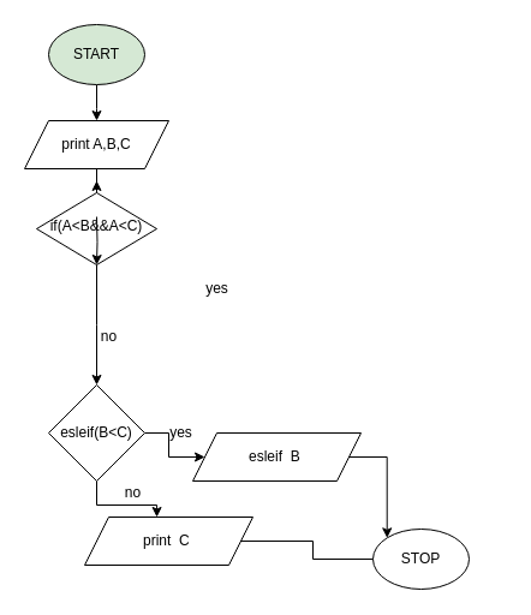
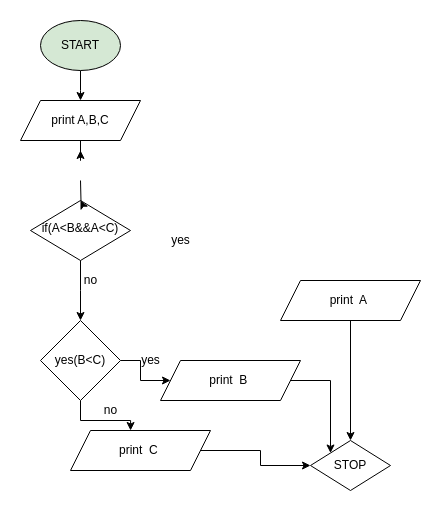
  <mxCell id="0" />
  <mxCell id="1" parent="0" />
- <mxCell id="2" value="if(A&amp;lt;B&amp;amp;&amp;amp;A&amp;lt;C)" style="rhombus;whiteSpace=wrap;html=1;shadow=0;fontFamily=Helvetica;fontSize=12;align=center;strokeWidth=1;spacing=6;spacingTop=-4;" vertex="1" parent="1"><mxGeometry x="30" y="160" width="100" height="60" as="geometry" /></mxCell>
+ <mxCell id="2" value="if(A&amp;lt;B&amp;amp;&amp;amp;A&amp;lt;C)" style="rhombus;whiteSpace=wrap;html=1;shadow=0;fontFamily=Helvetica;fontSize=12;align=center;strokeWidth=1;spacing=6;spacingTop=-4;" vertex="1" parent="1"><mxGeometry x="30" y="200" width="100" height="60" as="geometry" /></mxCell>
  <mxCell id="3" style="edgeStyle=orthogonalEdgeStyle;rounded=0;orthogonalLoop=1;jettySize=auto;html=1;entryX=0.5;entryY=0;entryDx=0;entryDy=0;" edge="1" parent="1" source="4"><mxGeometry relative="1" as="geometry"><mxPoint x="80" y="100" as="targetPoint" /></mxGeometry></mxCell>
  <mxCell id="4" value="START" style="ellipse;whiteSpace=wrap;html=1;fillColor=#d5e8d4;" vertex="1" parent="1"><mxGeometry x="40" y="20" width="80" height="50" as="geometry" /></mxCell>
- <mxCell id="5" value="STOP" style="ellipse;whiteSpace=wrap;html=1;" vertex="1" parent="1"><mxGeometry x="310" y="440" width="80" height="50" as="geometry" /></mxCell>
+ <mxCell id="5" value="STOP" style="rhombus;whiteSpace=wrap;html=1;" vertex="1" parent="1"><mxGeometry x="310" y="440" width="80" height="50" as="geometry" /></mxCell>
  <mxCell id="6" style="edgeStyle=orthogonalEdgeStyle;rounded=0;orthogonalLoop=1;jettySize=auto;html=1;" edge="1" parent="1" target="2"><mxGeometry relative="1" as="geometry"><mxPoint x="80" y="160" as="targetPoint" /><mxPoint x="80" y="180" as="sourcePoint" /></mxGeometry></mxCell>
  <mxCell id="7" value="&lt;span&gt;print A,B,C&lt;/span&gt;" style="shape=parallelogram;perimeter=parallelogramPerimeter;whiteSpace=wrap;html=1;fixedSize=1;" vertex="1" parent="1"><mxGeometry x="20" y="100" width="120" height="40" as="geometry" /></mxCell>
  <mxCell id="8" value="no" style="text;html=1;align=center;verticalAlign=middle;resizable=0;points=[];autosize=1;" vertex="1" parent="1"><mxGeometry x="75" y="270" width="30" height="20" as="geometry" /></mxCell>
  <mxCell id="9" value="yes" style="text;html=1;align=center;verticalAlign=middle;resizable=0;points=[];autosize=1;" vertex="1" parent="1"><mxGeometry x="165" y="230" width="30" height="20" as="geometry" /></mxCell>
  <mxCell id="10" style="edgeStyle=orthogonalEdgeStyle;rounded=0;orthogonalLoop=1;jettySize=auto;html=1;entryX=0.5;entryY=0;entryDx=0;entryDy=0;" edge="1" parent="1" source="7"><mxGeometry relative="1" as="geometry"><mxPoint x="80" y="150" as="targetPoint" /><mxPoint x="80" y="140" as="sourcePoint" /></mxGeometry></mxCell>
  <mxCell id="11" style="edgeStyle=orthogonalEdgeStyle;rounded=0;orthogonalLoop=1;jettySize=auto;html=1;exitX=0.5;exitY=1;exitDx=0;exitDy=0;entryX=0.5;entryY=0;entryDx=0;entryDy=0;" edge="1" parent="1" source="2"><mxGeometry relative="1" as="geometry"><mxPoint x="80" y="260" as="sourcePoint" /><mxPoint x="80" y="320" as="targetPoint" /></mxGeometry></mxCell>
  <mxCell id="12" style="edgeStyle=orthogonalEdgeStyle;rounded=0;orthogonalLoop=1;jettySize=auto;html=1;exitX=1;exitY=0.5;exitDx=0;exitDy=0;entryX=0;entryY=0;entryDx=0;entryDy=0;" edge="1" parent="1" source="13" target="5"><mxGeometry relative="1" as="geometry" /></mxCell>
- <mxCell id="13" value="&lt;span&gt;esleif&amp;nbsp; B&amp;nbsp;&lt;/span&gt;" style="shape=parallelogram;perimeter=parallelogramPerimeter;whiteSpace=wrap;html=1;fixedSize=1;" vertex="1" parent="1"><mxGeometry x="160" y="360" width="140" height="40" as="geometry" /></mxCell>
- <mxCell id="14" style="edgeStyle=orthogonalEdgeStyle;rounded=0;orthogonalLoop=1;jettySize=auto;html=1;entryX=0;entryY=0.5;entryDx=0;entryDy=0;endArrow=none;" edge="1" parent="1" source="15" target="5"><mxGeometry relative="1" as="geometry" /></mxCell>
+ <mxCell id="13" value="&lt;span&gt;print&amp;nbsp; B&amp;nbsp;&lt;/span&gt;" style="shape=parallelogram;perimeter=parallelogramPerimeter;whiteSpace=wrap;html=1;fixedSize=1;" vertex="1" parent="1"><mxGeometry x="160" y="360" width="140" height="40" as="geometry" /></mxCell>
+ <mxCell id="14" style="edgeStyle=orthogonalEdgeStyle;rounded=0;orthogonalLoop=1;jettySize=auto;html=1;entryX=0;entryY=0.5;entryDx=0;entryDy=0;" edge="1" parent="1" source="15" target="5"><mxGeometry relative="1" as="geometry" /></mxCell>
  <mxCell id="15" value="&lt;span&gt;print&amp;nbsp; C&amp;nbsp;&lt;/span&gt;" style="shape=parallelogram;perimeter=parallelogramPerimeter;whiteSpace=wrap;html=1;fixedSize=1;" vertex="1" parent="1"><mxGeometry x="70" y="430" width="140" height="40" as="geometry" /></mxCell>
+ <mxCell id="16" style="edgeStyle=orthogonalEdgeStyle;rounded=0;orthogonalLoop=1;jettySize=auto;html=1;exitX=0.5;exitY=1;exitDx=0;exitDy=0;" edge="1" parent="1" source="17" target="5"><mxGeometry relative="1" as="geometry" /></mxCell>
+ <mxCell id="17" value="&lt;span&gt;print&amp;nbsp; A&amp;nbsp;&lt;/span&gt;" style="shape=parallelogram;perimeter=parallelogramPerimeter;whiteSpace=wrap;html=1;fixedSize=1;" vertex="1" parent="1"><mxGeometry x="280" y="280" width="140" height="40" as="geometry" /></mxCell>
  <mxCell id="18" style="edgeStyle=orthogonalEdgeStyle;rounded=0;orthogonalLoop=1;jettySize=auto;html=1;exitX=1;exitY=0.5;exitDx=0;exitDy=0;entryX=0;entryY=0.5;entryDx=0;entryDy=0;" edge="1" parent="1" source="20" target="13"><mxGeometry relative="1" as="geometry" /></mxCell>
  <mxCell id="19" style="edgeStyle=orthogonalEdgeStyle;rounded=0;orthogonalLoop=1;jettySize=auto;html=1;exitX=0.5;exitY=1;exitDx=0;exitDy=0;entryX=0.429;entryY=0;entryDx=0;entryDy=0;entryPerimeter=0;" edge="1" parent="1" source="20" target="15"><mxGeometry relative="1" as="geometry"><mxPoint x="80" y="420" as="targetPoint" /></mxGeometry></mxCell>
- <mxCell id="20" value="esleif(B&amp;lt;C)" style="rhombus;whiteSpace=wrap;html=1;" vertex="1" parent="1"><mxGeometry x="40" y="320" width="80" height="80" as="geometry" /></mxCell>
+ <mxCell id="20" value="yes(B&amp;lt;C)" style="rhombus;whiteSpace=wrap;html=1;" vertex="1" parent="1"><mxGeometry x="40" y="320" width="80" height="80" as="geometry" /></mxCell>
  <mxCell id="21" value="yes" style="text;html=1;align=center;verticalAlign=middle;resizable=0;points=[];autosize=1;" vertex="1" parent="1"><mxGeometry x="135" y="350" width="30" height="20" as="geometry" /></mxCell>
  <mxCell id="22" value="no" style="text;html=1;align=center;verticalAlign=middle;resizable=0;points=[];autosize=1;" vertex="1" parent="1"><mxGeometry x="95" y="400" width="30" height="20" as="geometry" /></mxCell>
